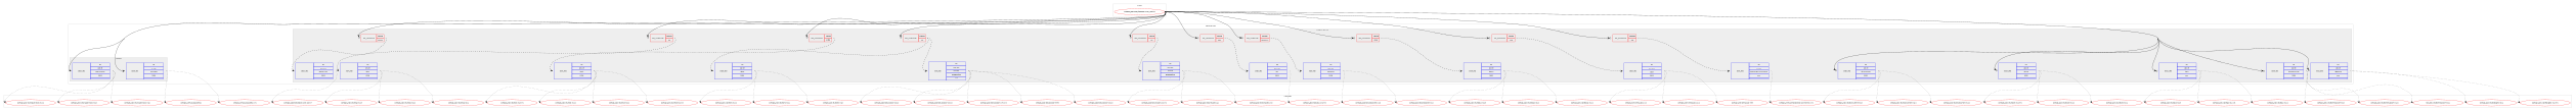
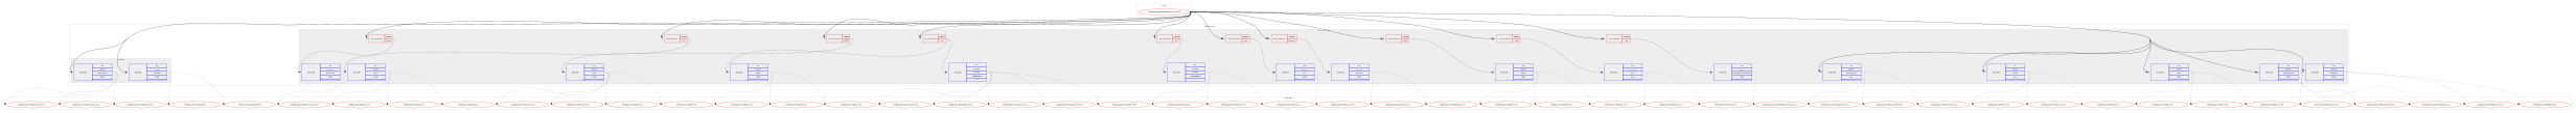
  digraph {
    compound=true
    concentrate=true
    fontname="Comic Neue"
    fontsize=10
    newrank=true
    rankdir=TB
    ranksep=1.5
    node [color=red fontname="Comic Neue" fontsize=10]
    edge [arrowhead=vee fontname="Comic Neue" headport=w style=dotted tailport=e weight=100]
    n1 [label="portage://app-text/qpdfview-0.4.18_pre3-r1" width=4]
    n2 [color=blue label=<<TABLE BORDER="0" CELLBORDER="1" CELLSPACING="0" CELLPADDING="4" WIDTH="220"><TR><TD ROWSPAN="6" CELLPADDING="30">pack_dep</TD></TR><TR><TD WIDTH="110">no</TD></TR><TR><TD>dev-qt</TD></TR><TR><TD>linguist-tools</TD></TR><TR><TD>none</TD></TR><TR><TD></TD></TR></TABLE>> shape=none]
    n3 [color=blue label=<<TABLE BORDER="0" CELLBORDER="1" CELLSPACING="0" CELLPADDING="4" WIDTH="220"><TR><TD ROWSPAN="6" CELLPADDING="30">pack_dep</TD></TR><TR><TD WIDTH="110">no</TD></TR><TR><TD>virtual</TD></TR><TR><TD>pkgconfig</TD></TR><TR><TD>none</TD></TR><TR><TD></TD></TR></TABLE>> shape=none]
    n4 [color=blue label=<<TABLE BORDER="0" CELLBORDER="1" CELLSPACING="0" CELLPADDING="4" WIDTH="220"><TR><TD ROWSPAN="6" CELLPADDING="30">pack_dep</TD></TR><TR><TD WIDTH="110">no</TD></TR><TR><TD>virtual</TD></TR><TR><TD>freedesktop-icon-theme</TD></TR><TR><TD>none</TD></TR><TR><TD></TD></TR></TABLE>> shape=none]
    n5 [label=<<TABLE BORDER="0" CELLBORDER="1" CELLSPACING="0" CELLPADDING="4"><TR><TD ROWSPAN="3" CELLPADDING="10">use_conditional</TD></TR><TR><TD>negative</TD></TR><TR><TD>svg</TD></TR></TABLE>> shape=none]
    n6 [color=blue label=<<TABLE BORDER="0" CELLBORDER="1" CELLSPACING="0" CELLPADDING="4" WIDTH="220"><TR><TD ROWSPAN="6" CELLPADDING="30">pack_dep</TD></TR><TR><TD WIDTH="110">no</TD></TR><TR><TD>net-print</TD></TR><TR><TD>cups</TD></TR><TR><TD>none</TD></TR><TR><TD></TD></TR></TABLE>> shape=none]
    n7 [label=<<TABLE BORDER="0" CELLBORDER="1" CELLSPACING="0" CELLPADDING="4"><TR><TD ROWSPAN="3" CELLPADDING="10">use_conditional</TD></TR><TR><TD>positive</TD></TR><TR><TD>cups</TD></TR></TABLE>> shape=none]
    n8 [color=blue label=<<TABLE BORDER="0" CELLBORDER="1" CELLSPACING="0" CELLPADDING="4" WIDTH="220"><TR><TD ROWSPAN="6" CELLPADDING="30">pack_dep</TD></TR><TR><TD WIDTH="110">no</TD></TR><TR><TD>dev-qt</TD></TR><TR><TD>qtdbus</TD></TR><TR><TD>none</TD></TR><TR><TD></TD></TR></TABLE>> shape=none]
    n9 [label=<<TABLE BORDER="0" CELLBORDER="1" CELLSPACING="0" CELLPADDING="4"><TR><TD ROWSPAN="3" CELLPADDING="10">use_conditional</TD></TR><TR><TD>positive</TD></TR><TR><TD>dbus</TD></TR></TABLE>> shape=none]
    n10 [color=blue label=<<TABLE BORDER="0" CELLBORDER="1" CELLSPACING="0" CELLPADDING="4" WIDTH="220"><TR><TD ROWSPAN="6" CELLPADDING="30">pack_dep</TD></TR><TR><TD WIDTH="110">no</TD></TR><TR><TD>app-text</TD></TR><TR><TD>libspectre</TD></TR><TR><TD>none</TD></TR><TR><TD></TD></TR></TABLE>> shape=none]
    n11 [label=<<TABLE BORDER="0" CELLBORDER="1" CELLSPACING="0" CELLPADDING="4"><TR><TD ROWSPAN="3" CELLPADDING="10">use_conditional</TD></TR><TR><TD>positive</TD></TR><TR><TD>postscript</TD></TR></TABLE>> shape=none]
    n12 [color=blue label=<<TABLE BORDER="0" CELLBORDER="1" CELLSPACING="0" CELLPADDING="4" WIDTH="220"><TR><TD ROWSPAN="6" CELLPADDING="30">pack_dep</TD></TR><TR><TD WIDTH="110">no</TD></TR><TR><TD>app-text</TD></TR><TR><TD>djvu</TD></TR><TR><TD>none</TD></TR><TR><TD></TD></TR></TABLE>> shape=none]
    n13 [label=<<TABLE BORDER="0" CELLBORDER="1" CELLSPACING="0" CELLPADDING="4"><TR><TD ROWSPAN="3" CELLPADDING="10">use_conditional</TD></TR><TR><TD>positive</TD></TR><TR><TD>djvu</TD></TR></TABLE>> shape=none]
    n14 [color=blue label=<<TABLE BORDER="0" CELLBORDER="1" CELLSPACING="0" CELLPADDING="4" WIDTH="220"><TR><TD ROWSPAN="6" CELLPADDING="30">pack_dep</TD></TR><TR><TD WIDTH="110">no</TD></TR><TR><TD>app-text</TD></TR><TR><TD>mupdf</TD></TR><TR><TD>greaterequal</TD></TR><TR><TD>1.7</TD></TR></TABLE>> shape=none]
    n15 [label=<<TABLE BORDER="0" CELLBORDER="1" CELLSPACING="0" CELLPADDING="4"><TR><TD ROWSPAN="3" CELLPADDING="10">use_conditional</TD></TR><TR><TD>positive</TD></TR><TR><TD>fitz</TD></TR></TABLE>> shape=none]
    n16 [color=blue label=<<TABLE BORDER="0" CELLBORDER="1" CELLSPACING="0" CELLPADDING="4" WIDTH="220"><TR><TD ROWSPAN="6" CELLPADDING="30">pack_dep</TD></TR><TR><TD WIDTH="110">no</TD></TR><TR><TD>app-text</TD></TR><TR><TD>poppler</TD></TR><TR><TD>greaterequal</TD></TR><TR><TD>0.35</TD></TR></TABLE>> shape=none]
    n17 [color=blue label=<<TABLE BORDER="0" CELLBORDER="1" CELLSPACING="0" CELLPADDING="4" WIDTH="220"><TR><TD ROWSPAN="6" CELLPADDING="30">pack_dep</TD></TR><TR><TD WIDTH="110">no</TD></TR><TR><TD>dev-qt</TD></TR><TR><TD>qtxml</TD></TR><TR><TD>none</TD></TR><TR><TD></TD></TR></TABLE>> shape=none]
    n18 [label=<<TABLE BORDER="0" CELLBORDER="1" CELLSPACING="0" CELLPADDING="4"><TR><TD ROWSPAN="3" CELLPADDING="10">use_conditional</TD></TR><TR><TD>positive</TD></TR><TR><TD>pdf</TD></TR></TABLE>> shape=none]
    n19 [color=blue label=<<TABLE BORDER="0" CELLBORDER="1" CELLSPACING="0" CELLPADDING="4" WIDTH="220"><TR><TD ROWSPAN="6" CELLPADDING="30">pack_dep</TD></TR><TR><TD WIDTH="110">no</TD></TR><TR><TD>dev-qt</TD></TR><TR><TD>qtsql</TD></TR><TR><TD>none</TD></TR><TR><TD></TD></TR></TABLE>> shape=none]
    n20 [label=<<TABLE BORDER="0" CELLBORDER="1" CELLSPACING="0" CELLPADDING="4"><TR><TD ROWSPAN="3" CELLPADDING="10">use_conditional</TD></TR><TR><TD>positive</TD></TR><TR><TD>sqlite</TD></TR></TABLE>> shape=none]
    n21 [color=blue label=<<TABLE BORDER="0" CELLBORDER="1" CELLSPACING="0" CELLPADDING="4" WIDTH="220"><TR><TD ROWSPAN="6" CELLPADDING="30">pack_dep</TD></TR><TR><TD WIDTH="110">no</TD></TR><TR><TD>dev-qt</TD></TR><TR><TD>qtsvg</TD></TR><TR><TD>none</TD></TR><TR><TD></TD></TR></TABLE>> shape=none]
    n22 [label=<<TABLE BORDER="0" CELLBORDER="1" CELLSPACING="0" CELLPADDING="4"><TR><TD ROWSPAN="3" CELLPADDING="10">use_conditional</TD></TR><TR><TD>positive</TD></TR><TR><TD>svg</TD></TR></TABLE>> shape=none]
    n23 [color=blue label=<<TABLE BORDER="0" CELLBORDER="1" CELLSPACING="0" CELLPADDING="4" WIDTH="220"><TR><TD ROWSPAN="6" CELLPADDING="30">pack_dep</TD></TR><TR><TD WIDTH="110">no</TD></TR><TR><TD>app-text</TD></TR><TR><TD>texlive-core</TD></TR><TR><TD>none</TD></TR><TR><TD></TD></TR></TABLE>> shape=none]
    n24 [label=<<TABLE BORDER="0" CELLBORDER="1" CELLSPACING="0" CELLPADDING="4"><TR><TD ROWSPAN="3" CELLPADDING="10">use_conditional</TD></TR><TR><TD>positive</TD></TR><TR><TD>synctex</TD></TR></TABLE>> shape=none]
    n25 [color=blue label=<<TABLE BORDER="0" CELLBORDER="1" CELLSPACING="0" CELLPADDING="4" WIDTH="220"><TR><TD ROWSPAN="6" CELLPADDING="30">pack_dep</TD></TR><TR><TD WIDTH="110">no</TD></TR><TR><TD>dev-qt</TD></TR><TR><TD>qtconcurrent</TD></TR><TR><TD>none</TD></TR><TR><TD></TD></TR></TABLE>> shape=none]
    n26 [color=blue label=<<TABLE BORDER="0" CELLBORDER="1" CELLSPACING="0" CELLPADDING="4" WIDTH="220"><TR><TD ROWSPAN="6" CELLPADDING="30">pack_dep</TD></TR><TR><TD WIDTH="110">no</TD></TR><TR><TD>dev-qt</TD></TR><TR><TD>qtcore</TD></TR><TR><TD>none</TD></TR><TR><TD></TD></TR></TABLE>> shape=none]
    n27 [color=blue label=<<TABLE BORDER="0" CELLBORDER="1" CELLSPACING="0" CELLPADDING="4" WIDTH="220"><TR><TD ROWSPAN="6" CELLPADDING="30">pack_dep</TD></TR><TR><TD WIDTH="110">no</TD></TR><TR><TD>dev-qt</TD></TR><TR><TD>qtgui</TD></TR><TR><TD>none</TD></TR><TR><TD></TD></TR></TABLE>> shape=none]
    n28 [color=blue label=<<TABLE BORDER="0" CELLBORDER="1" CELLSPACING="0" CELLPADDING="4" WIDTH="220"><TR><TD ROWSPAN="6" CELLPADDING="30">pack_dep</TD></TR><TR><TD WIDTH="110">no</TD></TR><TR><TD>dev-qt</TD></TR><TR><TD>qtprintsupport</TD></TR><TR><TD>none</TD></TR><TR><TD></TD></TR></TABLE>> shape=none]
    n29 [color=blue label=<<TABLE BORDER="0" CELLBORDER="1" CELLSPACING="0" CELLPADDING="4" WIDTH="220"><TR><TD ROWSPAN="6" CELLPADDING="30">pack_dep</TD></TR><TR><TD WIDTH="110">no</TD></TR><TR><TD>dev-qt</TD></TR><TR><TD>qtwidgets</TD></TR><TR><TD>none</TD></TR><TR><TD></TD></TR></TABLE>> shape=none]
    n30 [label="portage://virtual/freedesktop-icon-theme-0-r3" width=4]
    n31 [label="portage://virtual/pkgconfig-0-r1" width=4]
    n32 [label="portage://virtual/pkgconfig-1" width=4]
    n33 [label="portage://dev-qt/linguist-tools-5.12.3" width=4]
    n34 [label="portage://dev-qt/linguist-tools-5.12.5" width=4]
    n35 [label="portage://dev-qt/linguist-tools-5.13.2" width=4]
    n36 [label="portage://net-print/cups-2.2.22" width=4]
-   n37 [label="portage://net-print/cups-2.3.0" width=4]
    n38 [label="portage://net-print/cups-9999" width=4]
    n39 [label="portage://dev-qt/qtdbus-5.12.3" width=4]
    n40 [label="portage://dev-qt/qtdbus-5.12.5" width=4]
    n41 [label="portage://dev-qt/qtdbus-5.13.2" width=4]
    n42 [label="portage://app-text/djvu-3.5.27-r1" width=4]
    n43 [label="portage://app-text/mupdf-1.14.0-r3" width=4]
    n44 [label="portage://app-text/mupdf-1.15.0" width=4]
    n45 [label="portage://app-text/mupdf-1.16.1" width=4]
    n46 [label="portage://app-text/poppler-0.79.0-r1" width=4]
    n47 [label="portage://app-text/poppler-0.80.0" width=4]
    n48 [label="portage://app-text/poppler-0.81.0" width=4]
    n49 [label="portage://app-text/poppler-0.82.0" width=4]
    n50 [label="portage://app-text/poppler-9999" width=4]
    n51 [label="portage://dev-qt/qtxml-5.12.3" width=4]
    n52 [label="portage://dev-qt/qtxml-5.12.5" width=4]
    n53 [label="portage://dev-qt/qtxml-5.13.2" width=4]
    n54 [label="portage://app-text/libspectre-0.2.7" width=4]
    n55 [label="portage://app-text/libspectre-0.2.8" width=4]
    n56 [label="portage://dev-qt/qtsql-5.12.3" width=4]
    n57 [label="portage://dev-qt/qtsql-5.12.5-r1" width=4]
    n58 [label="portage://dev-qt/qtsql-5.12.5-r2" width=4]
    n59 [label="portage://dev-qt/qtsql-5.13.2" width=4]
    n60 [label="portage://dev-qt/qtsvg-5.12.3" width=4]
    n61 [label="portage://dev-qt/qtsvg-5.12.5" width=4]
    n62 [label="portage://dev-qt/qtsvg-5.13.2" width=4]
    n63 [label="portage://app-text/texlive-core-2019-r4" width=4]
    n64 [label="portage://dev-qt/qtconcurrent-5.12.3" width=4]
    n65 [label="portage://dev-qt/qtconcurrent-5.12.5" width=4]
    n66 [label="portage://dev-qt/qtconcurrent-5.13.2" width=4]
    n67 [label="portage://dev-qt/qtcore-5.12.3" width=4]
    n68 [label="portage://dev-qt/qtcore-5.12.5-r1" width=4]
    n69 [label="portage://dev-qt/qtcore-5.13.2" width=4]
    n70 [label="portage://dev-qt/qtgui-5.12.3-r1" width=4]
    n71 [label="portage://dev-qt/qtgui-5.12.5" width=4]
    n72 [label="portage://dev-qt/qtgui-5.13.2" width=4]
    n73 [label="portage://dev-qt/qtprintsupport-5.12.3" width=4]
    n74 [label="portage://dev-qt/qtprintsupport-5.12.5" width=4]
    n75 [label="net://dev-qt/qtprintsupport-5.13.2" width=4]
    n76 [label="portage://dev-qt/qtwidgets-5.12.5-r1" width=4]
    n77 [label="portage://dev-qt/qtwidgets-5.13.2" width=4]
    subgraph cluster_1 {
      color=gray
      label=<<i>ebuild</i>>
      rank=same
      n1
    }
    subgraph cluster_2 {
      color=gray
      label=<<i>dependencies</i>>
      subgraph cluster_3 {
        color=gray
        fillcolor="#eeeeee"
        label=<<i>compile</i>>
        style=filled
        subgraph sub_4 {
          color=gray
          fillcolor="#eeeeee"
          label=<<i>compile</i>>
          style=filled
          n2
        }
        subgraph sub_5 {
          color=gray
          fillcolor="#eeeeee"
          label=<<i>compile</i>>
          style=filled
          n3
        }
      }
      subgraph cluster_6 {
        color=gray
        fillcolor="#eeeeee"
        label=<<i>compile and run</i>>
        style=filled
        subgraph sub_7 {
          color=gray
          fillcolor="#eeeeee"
          label=<<i>compile and run</i>>
          style=filled
          n5
          subgraph sub_8 {
            color=gray
            fillcolor="#eeeeee"
            label=<<i>compile and run</i>>
            style=filled
            n4
          }
        }
        subgraph sub_9 {
          color=gray
          fillcolor="#eeeeee"
          label=<<i>compile and run</i>>
          style=filled
          n7
          subgraph sub_10 {
            color=gray
            fillcolor="#eeeeee"
            label=<<i>compile and run</i>>
            style=filled
            n6
          }
        }
        subgraph sub_11 {
          color=gray
          fillcolor="#eeeeee"
          label=<<i>compile and run</i>>
          style=filled
          n9
          subgraph sub_12 {
            color=gray
            fillcolor="#eeeeee"
            label=<<i>compile and run</i>>
            style=filled
            n8
          }
        }
        subgraph sub_13 {
          color=gray
          fillcolor="#eeeeee"
          label=<<i>compile and run</i>>
          style=filled
          n11
          subgraph sub_14 {
            color=gray
            fillcolor="#eeeeee"
            label=<<i>compile and run</i>>
            style=filled
            n10
          }
        }
        subgraph sub_15 {
          color=gray
          fillcolor="#eeeeee"
          label=<<i>compile and run</i>>
          style=filled
          n13
          subgraph sub_16 {
            color=gray
            fillcolor="#eeeeee"
            label=<<i>compile and run</i>>
            style=filled
            n12
          }
        }
        subgraph sub_17 {
          color=gray
          fillcolor="#eeeeee"
          label=<<i>compile and run</i>>
          style=filled
          n15
          subgraph sub_18 {
            color=gray
            fillcolor="#eeeeee"
            label=<<i>compile and run</i>>
            style=filled
            n14
          }
        }
        subgraph sub_19 {
          color=gray
          fillcolor="#eeeeee"
          label=<<i>compile and run</i>>
          style=filled
          n18
          subgraph sub_20 {
            color=gray
            fillcolor="#eeeeee"
            label=<<i>compile and run</i>>
            style=filled
            n16
          }
          subgraph sub_21 {
            color=gray
            fillcolor="#eeeeee"
            label=<<i>compile and run</i>>
            style=filled
            n17
          }
        }
        subgraph sub_22 {
          color=gray
          fillcolor="#eeeeee"
          label=<<i>compile and run</i>>
          style=filled
          n20
          subgraph sub_23 {
            color=gray
            fillcolor="#eeeeee"
            label=<<i>compile and run</i>>
            style=filled
            n19
          }
        }
        subgraph sub_24 {
          color=gray
          fillcolor="#eeeeee"
          label=<<i>compile and run</i>>
          style=filled
          n22
          subgraph sub_25 {
            color=gray
            fillcolor="#eeeeee"
            label=<<i>compile and run</i>>
            style=filled
            n21
          }
        }
        subgraph sub_26 {
          color=gray
          fillcolor="#eeeeee"
          label=<<i>compile and run</i>>
          style=filled
          n24
          subgraph sub_27 {
            color=gray
            fillcolor="#eeeeee"
            label=<<i>compile and run</i>>
            style=filled
            n23
          }
        }
        subgraph sub_28 {
          color=gray
          fillcolor="#eeeeee"
          label=<<i>compile and run</i>>
          style=filled
          n25
        }
        subgraph sub_29 {
          color=gray
          fillcolor="#eeeeee"
          label=<<i>compile and run</i>>
          style=filled
          n26
        }
        subgraph sub_30 {
          color=gray
          fillcolor="#eeeeee"
          label=<<i>compile and run</i>>
          style=filled
          n27
        }
        subgraph sub_31 {
          color=gray
          fillcolor="#eeeeee"
          label=<<i>compile and run</i>>
          style=filled
          n28
        }
        subgraph sub_32 {
          color=gray
          fillcolor="#eeeeee"
          label=<<i>compile and run</i>>
          style=filled
          n29
        }
      }
      subgraph cluster_33 {
        color=gray
        fillcolor="#eeeeee"
        label=<<i>run</i>>
        style=filled
      }
    }
    subgraph cluster_34 {
      color=gray
      label=<<i>candidates</i>>
      rank=same
      subgraph sub_35 {
        color=black
        label=<<i>candidates</i>>
        nodesep=1
        rank=same
        n30
      }
      subgraph sub_36 {
        color=black
        label=<<i>candidates</i>>
        nodesep=1
        rank=same
        n31
        n32
      }
      subgraph sub_37 {
        color=black
        label=<<i>candidates</i>>
        nodesep=1
        rank=same
        n33
        n34
        n35
      }
      subgraph sub_38 {
        color=black
        label=<<i>candidates</i>>
        nodesep=1
        rank=same
        n36
-       n37
        n38
      }
      subgraph sub_39 {
        color=black
        label=<<i>candidates</i>>
        nodesep=1
        rank=same
        n39
        n40
        n41
      }
      subgraph sub_40 {
        color=black
        label=<<i>candidates</i>>
        nodesep=1
        rank=same
        n42
      }
      subgraph sub_41 {
        color=black
        label=<<i>candidates</i>>
        nodesep=1
        rank=same
        n43
        n44
        n45
      }
      subgraph sub_42 {
        color=black
        label=<<i>candidates</i>>
        nodesep=1
        rank=same
        n46
        n47
        n48
        n49
        n50
      }
      subgraph sub_43 {
        color=black
        label=<<i>candidates</i>>
        nodesep=1
        rank=same
        n51
        n52
        n53
      }
      subgraph sub_44 {
        color=black
        label=<<i>candidates</i>>
        nodesep=1
        rank=same
        n54
        n55
      }
      subgraph sub_45 {
        color=black
        label=<<i>candidates</i>>
        nodesep=1
        rank=same
        n56
        n57
        n58
        n59
      }
      subgraph sub_46 {
        color=black
        label=<<i>candidates</i>>
        nodesep=1
        rank=same
        n60
        n61
        n62
      }
      subgraph sub_47 {
        color=black
        label=<<i>candidates</i>>
        nodesep=1
        rank=same
        n63
      }
      subgraph sub_48 {
        color=black
        label=<<i>candidates</i>>
        nodesep=1
        rank=same
        n64
        n65
        n66
      }
      subgraph sub_49 {
        color=black
        label=<<i>candidates</i>>
        nodesep=1
        rank=same
        n67
        n68
        n69
      }
      subgraph sub_50 {
        color=black
        label=<<i>candidates</i>>
        nodesep=1
        rank=same
        n70
        n71
        n72
      }
      subgraph sub_51 {
        color=black
        label=<<i>candidates</i>>
        nodesep=1
        rank=same
        n73
        n74
        n75
      }
      subgraph sub_52 {
        color=black
        label=<<i>candidates</i>>
        nodesep=1
        rank=same
        n76
        n77
      }
    }
    n1 -> n2 [style=solid weight=20]
    n1 -> n3 [style=solid weight=20]
    n1 -> n5 [arrowhead=odotvee style=solid weight=20]
    n1 -> n7 [arrowhead=odotvee style=solid weight=20]
    n1 -> n9 [arrowhead=odotvee style=solid weight=20]
    n1 -> n11 [arrowhead=odotvee style=solid weight=20]
    n1 -> n13 [arrowhead=odotvee style=solid weight=20]
    n1 -> n15 [arrowhead=odotvee style=solid weight=20]
    n1 -> n18 [arrowhead=odotvee style=solid weight=20]
    n1 -> n20 [arrowhead=odotvee style=solid weight=20]
    n1 -> n22 [arrowhead=odotvee style=solid weight=20]
    n1 -> n24 [arrowhead=odotvee style=solid weight=20]
    n1 -> n25 [arrowhead=odotvee style=solid weight=20]
    n1 -> n26 [arrowhead=odotvee style=solid weight=20]
    n1 -> n27 [arrowhead=odotvee style=solid weight=20]
    n1 -> n28 [arrowhead=odotvee style=solid weight=20]
    n1 -> n29 [arrowhead=odotvee style=solid weight=20]
    n2 -> n33
    n2 -> n34
    n2 -> n35
    n3 -> n31
    n3 -> n32
    n4 -> n30
    n5 -> n4 [style=dashed weight=20]
    n6 -> n36
-   n6 -> n37
    n6 -> n38
    n7 -> n6 [style=dashed weight=20]
    n8 -> n39
    n8 -> n40
    n8 -> n41
    n9 -> n8 [style=dashed weight=20]
    n10 -> n54
    n10 -> n55
    n11 -> n10 [style=dashed weight=20]
    n12 -> n42
    n13 -> n12 [style=dashed weight=20]
    n14 -> n43
    n14 -> n44
    n14 -> n45
    n15 -> n14 [style=dashed weight=20]
    n16 -> n46
    n16 -> n47
    n16 -> n48
    n16 -> n49
    n16 -> n50
    n17 -> n51
    n17 -> n52
    n17 -> n53
    n18 -> n16 [style=dashed weight=20]
    n18 -> n17 [style=dashed weight=20]
    n19 -> n56
    n19 -> n57
    n19 -> n58
    n19 -> n59
    n20 -> n19 [style=dashed weight=20]
    n21 -> n60
    n21 -> n61
    n21 -> n62
    n22 -> n21 [style=dashed weight=20]
    n23 -> n63
    n24 -> n23 [style=dashed weight=20]
    n25 -> n64
    n25 -> n65
    n25 -> n66
    n26 -> n67
    n26 -> n68
    n26 -> n69
    n27 -> n70
    n27 -> n71
    n27 -> n72
    n28 -> n73
    n28 -> n74
    n28 -> n75
    n29 -> n76
    n29 -> n77
  }
